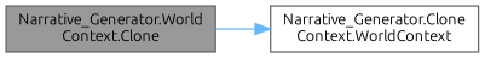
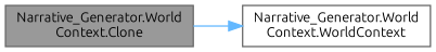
  digraph {
    rankdir=LR
    fontname=Ubuntu
    node [fontname=Ubuntu fontsize=10 shape=box style=filled]
    n1 [color=gray40 fillcolor=grey60 fontcolor=black height=0.2 label="Narrative_Generator.World\lContext.Clone" width=0.4]
-   n2 [color=grey40 fillcolor=white height=0.2 label="Narrative_Generator.Clone\lContext.WorldContext" width=0.4]
+   n2 [color=grey40 fillcolor=white height=0.2 label="Narrative_Generator.World\lContext.WorldContext" width=0.4]
    n1 -> n2 [color=steelblue1 fontname=Ubuntu fontsize=10 labelfontname=Helvetica labelfontsize=10 style=solid]
  }
